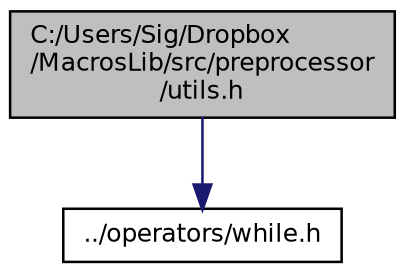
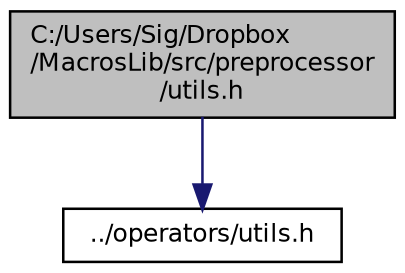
  digraph {
    node [color=black fontname=Helvetica fontsize=10 shape=record style=filled]
    n1 [fillcolor=grey75 fontcolor=black height=0.2 label="C:/Users/Sig/Dropbox\l/MacrosLib/src/preprocessor\l/utils.h" width=0.4]
-   n2 [fillcolor=white height=0.2 label="../operators/while.h" width=0.4]
+   n2 [fillcolor=white height=0.2 label="../operators/utils.h" width=0.4]
    n1 -> n2 [color=midnightblue fontname=Helvetica fontsize=10 labelfontname=Helvetica labelfontsize=10 style=solid]
  }
